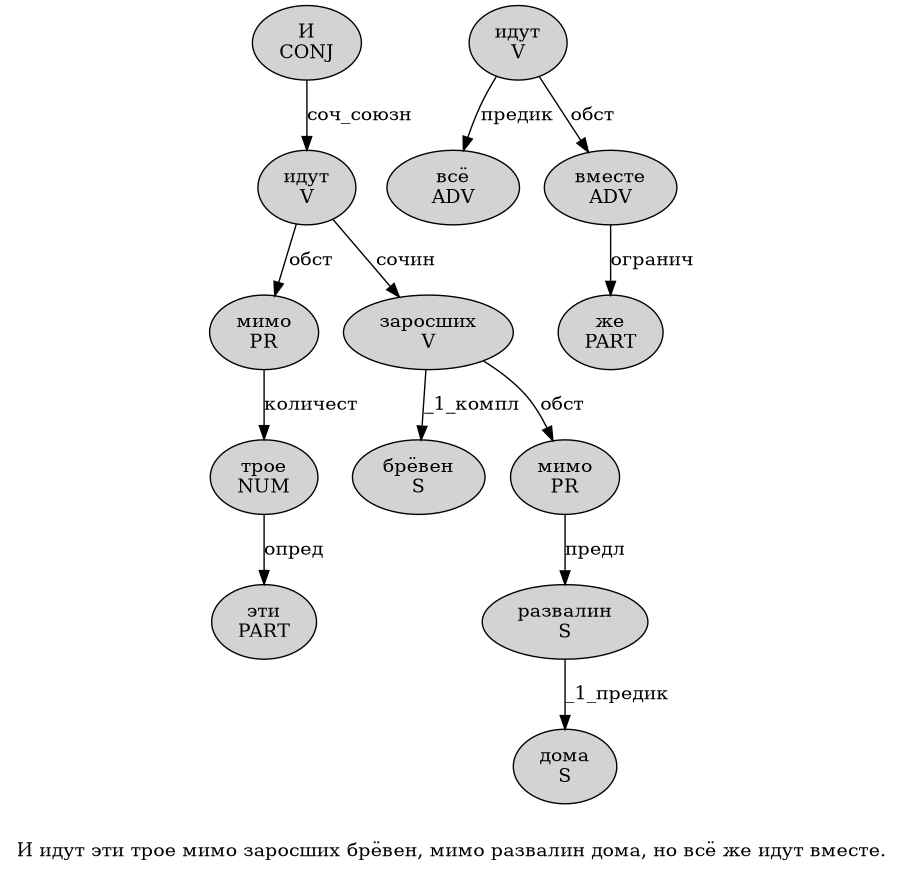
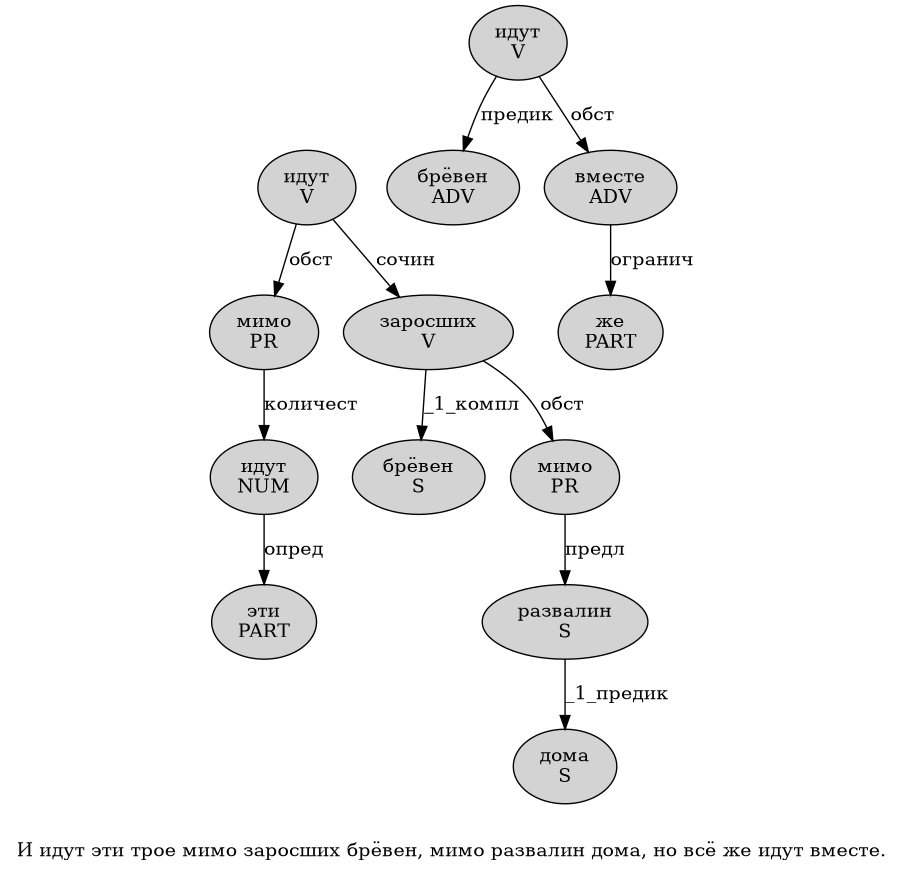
  digraph {
    label="И идут эти трое мимо заросших брёвен, мимо развалин дома, но всё же идут вместе."
    node [fillcolor=lightgray penwidth=1 shape=ellipse style=filled]
-   n1 [label="И\nCONJ"]
    n2 [label="идут\nV"]
    n3 [label="мимо\nPR"]
    n4 [label="заросших\nV"]
-   n5 [label="трое\nNUM"]
+   n5 [label="идут\nNUM"]
    n6 [label="брёвен\nS"]
    n7 [label="мимо\nPR"]
    n8 [label="эти\nPART"]
    n9 [label="развалин\nS"]
    n10 [label="дома\nS"]
    n11 [label="идут\nV"]
-   n12 [label="всё\nADV"]
+   n12 [label="брёвен\nADV"]
    n13 [label="вместе\nADV"]
    n14 [label="же\nPART"]
-   n1 -> n2 [label="соч_союзн"]
    n2 -> n3 [label="обст"]
    n2 -> n4 [label="сочин"]
    n3 -> n5 [label="количест"]
    n4 -> n6 [label="_1_компл"]
    n4 -> n7 [label="обст"]
    n5 -> n8 [label="опред"]
    n7 -> n9 [label="предл"]
    n9 -> n10 [label="_1_предик"]
    n11 -> n12 [label="предик"]
    n11 -> n13 [label="обст"]
    n13 -> n14 [label="огранич"]
  }
